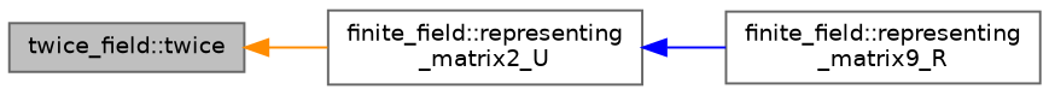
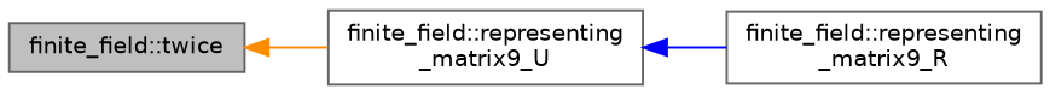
  digraph {
    rankdir=LR
    node [color=gray40 fillcolor=white fontname=Helvetica fontsize=10 shape=record style=filled]
    edge [dir=back fontname=Helvetica fontsize=10 labelfontname=Helvetica labelfontsize=10 style=solid]
-   n1 [fillcolor=grey75 fontcolor=black height=0.2 label="twice_field::twice" width=0.4]
-   n2 [height=0.2 label="finite_field::representing\l_matrix2_U" width=0.4]
+   n1 [fillcolor=grey75 fontcolor=black height=0.2 label="finite_field::twice" width=0.4]
+   n2 [height=0.2 label="finite_field::representing\l_matrix9_U" width=0.4]
    n3 [height=0.2 label="finite_field::representing\l_matrix9_R" width=0.4]
    n1 -> n2 [color=darkorange]
    n2 -> n3 [color=blue]
  }
